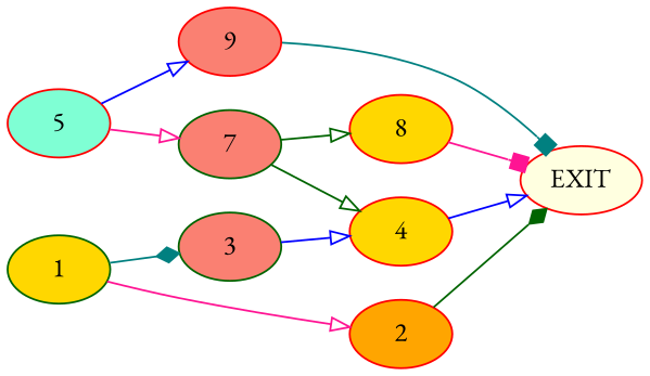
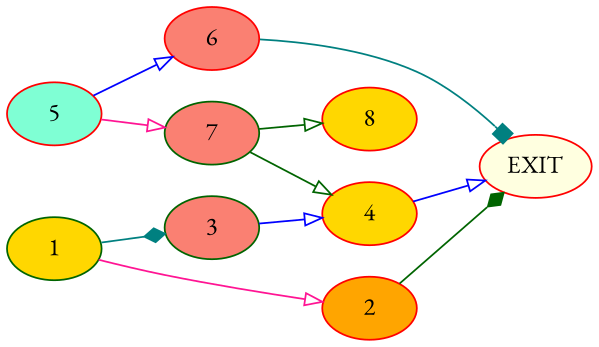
  digraph {
    fontname="EB Garamond"
    rankdir=LR
    node [color=red fillcolor=gold fontname="EB Garamond" style=filled]
    edge [arrowhead=onormal color=darkgreen fontname="EB Garamond"]
    2 [fillcolor=orange]
    1 [color=darkgreen]
    3 [color=darkgreen fillcolor=salmon]
    5 [fillcolor=aquamarine]
-   6 [fillcolor=salmon label=9]
+   6 [fillcolor=salmon]
    7 [color=darkgreen fillcolor=salmon]
    n7 [fillcolor=lightyellow label=EXIT]
    4
    8
    2 -> n7 [arrowhead=diamond]
    1 -> 2 [color=deeppink]
    1 -> 3 [arrowhead=diamond color=teal]
    3 -> 4 [color=blue]
    5 -> 6 [color=blue]
    5 -> 7 [color=deeppink]
    6 -> n7 [arrowhead=box color=teal]
    7 -> 4
    7 -> 8
    4 -> n7 [color=blue]
-   8 -> n7 [arrowhead=box color=deeppink]
  }
